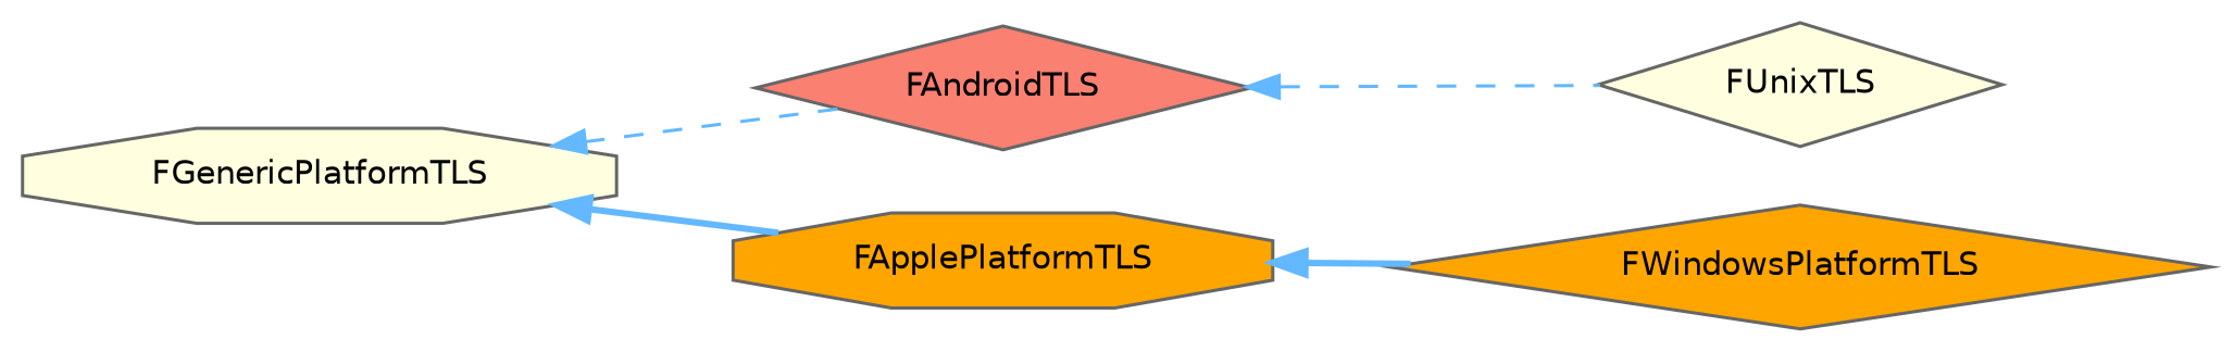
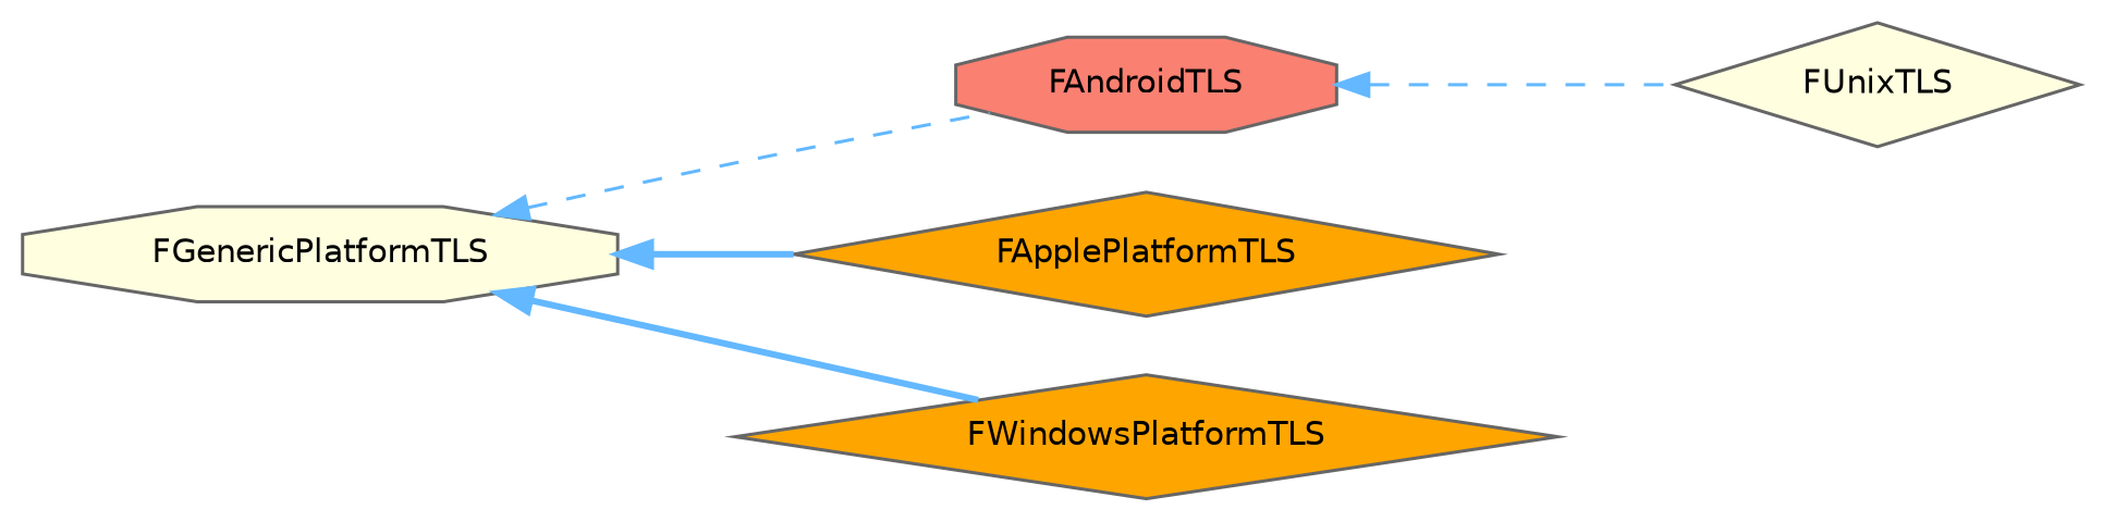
  digraph {
    rankdir=LR
    node [color=grey40 fillcolor=lightyellow fontname=Helvetica fontsize=10 shape=octagon style=filled]
    edge [color=steelblue1 dir=back fontname=Helvetica fontsize=10 labelfontname=Helvetica labelfontsize=10 style=dashed]
    n1 [height=0.2 label=FGenericPlatformTLS width=0.4]
-   n2 [fillcolor=salmon height=0.2 label=FAndroidTLS shape=diamond width=0.4]
-   n3 [fillcolor=orange height=0.2 label=FApplePlatformTLS width=0.4]
+   n2 [fillcolor=salmon height=0.2 label=FAndroidTLS width=0.4]
+   n3 [fillcolor=orange height=0.2 label=FApplePlatformTLS shape=diamond width=0.4]
    n4 [fillcolor=orange height=0.2 label=FWindowsPlatformTLS shape=diamond width=0.4]
    n5 [height=0.2 label=FUnixTLS shape=diamond width=0.4]
    n1 -> n2
    n1 -> n3 [style=bold]
-   n3 -> n4 [style=bold]
+   n1 -> n4 [style=bold]
    n2 -> n5
  }
